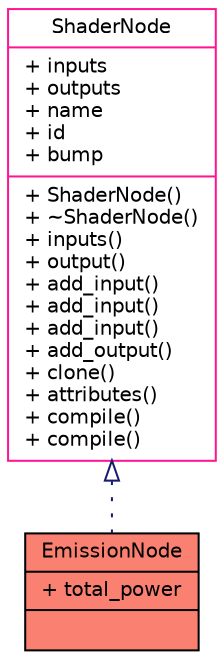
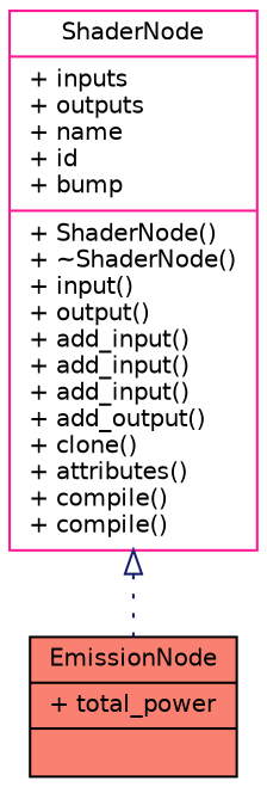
  digraph {
    node [fontname=Helvetica fontsize=10 shape=record style=filled]
    n1 [color=black fillcolor=salmon fontcolor=black height=0.2 label="{EmissionNode\n|+ total_power\l|}" width=0.4]
-   n2 [color=deeppink fillcolor=white height=0.2 label="{ShaderNode\n|+ inputs\l+ outputs\l+ name\l+ id\l+ bump\l|+ ShaderNode()\l+ ~ShaderNode()\l+ inputs()\l+ output()\l+ add_input()\l+ add_input()\l+ add_input()\l+ add_output()\l+ clone()\l+ attributes()\l+ compile()\l+ compile()\l}" width=0.4]
+   n2 [color=deeppink fillcolor=white height=0.2 label="{ShaderNode\n|+ inputs\l+ outputs\l+ name\l+ id\l+ bump\l|+ ShaderNode()\l+ ~ShaderNode()\l+ input()\l+ output()\l+ add_input()\l+ add_input()\l+ add_input()\l+ add_output()\l+ clone()\l+ attributes()\l+ compile()\l+ compile()\l}" width=0.4]
    n2 -> n1 [arrowtail=empty color=midnightblue dir=back fontname=Helvetica fontsize=10 labelfontname=Helvetica labelfontsize=10 style=dotted]
  }
